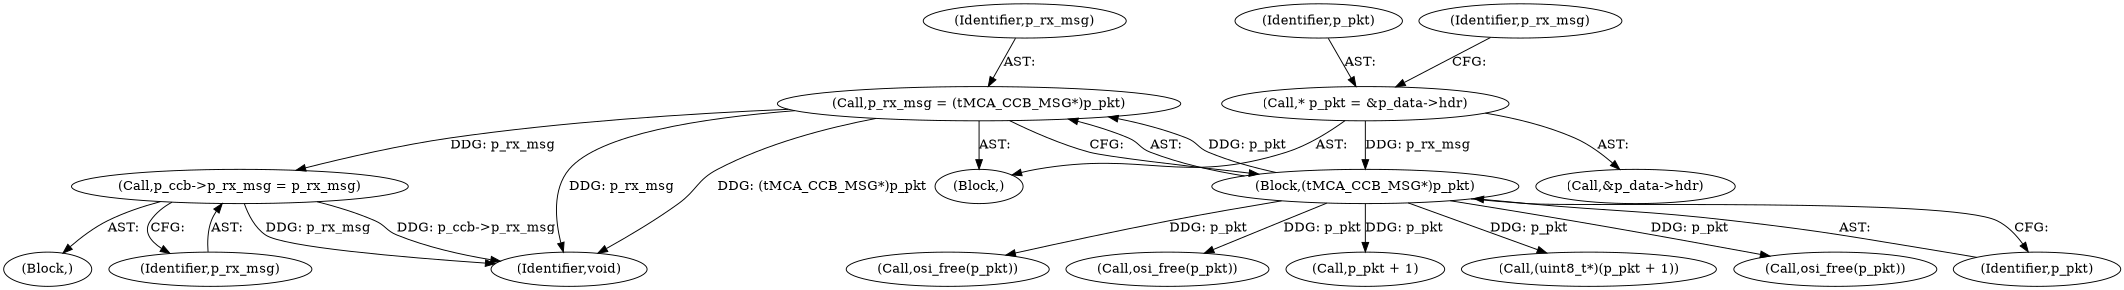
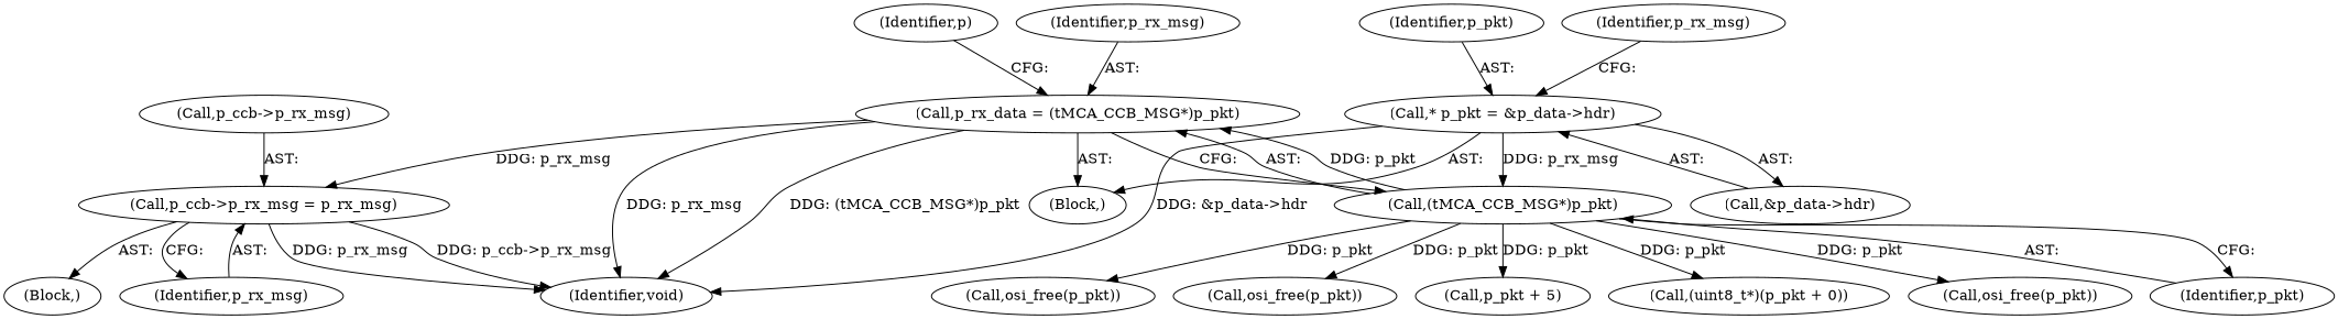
  digraph {
    n1 [label="(Call,p_ccb->p_rx_msg = p_rx_msg)"]
    n2 [label="(Identifier,void)"]
    n3 [label="(Block,)"]
    n4 [label="(Identifier,p_rx_msg)"]
-   n5 [label="(Call,p_rx_msg = (tMCA_CCB_MSG*)p_pkt)"]
-   n6 [label="(Block,(tMCA_CCB_MSG*)p_pkt)"]
+   n5 [label="(Call,p_rx_data = (tMCA_CCB_MSG*)p_pkt)"]
+   n6 [label="(Call,(tMCA_CCB_MSG*)p_pkt)"]
    n7 [label="(Block,)"]
    n8 [label="(Call,osi_free(p_pkt))"]
    n9 [label="(Call,osi_free(p_pkt))"]
-   n10 [label="(Call,p_pkt + 1)"]
-   n11 [label="(Call,(uint8_t*)(p_pkt + 1))"]
+   n10 [label="(Call,p_pkt + 5)"]
+   n11 [label="(Call,(uint8_t*)(p_pkt + 0))"]
    n12 [label="(Call,osi_free(p_pkt))"]
    n13 [label="(Identifier,p_pkt)"]
    n14 [label="(Call,* p_pkt = &p_data->hdr)"]
    n15 [label="(Call,&p_data->hdr)"]
    n16 [label="(Identifier,p_pkt)"]
    n17 [label="(Identifier,p_rx_msg)"]
+   n18 [label="(Call,p_ccb->p_rx_msg)"]
+   n19 [label="(Identifier,p)"]
    n20 [label="(Identifier,p_rx_msg)"]
    n1 -> n2 [label="DDG: p_ccb->p_rx_msg"]
    n1 -> n2 [label="DDG: p_rx_msg"]
    n1 -> n3 [label="AST: "]
    n1 -> n4 [label="CFG: "]
    n4 -> n1 [label="AST: "]
    n5 -> n1 [label="DDG: p_rx_msg"]
    n5 -> n2 [label="DDG: (tMCA_CCB_MSG*)p_pkt"]
    n5 -> n2 [label="DDG: p_rx_msg"]
    n5 -> n6 [label="CFG: "]
    n5 -> n7 [label="AST: "]
    n6 -> n5 [label="AST: "]
    n6 -> n5 [label="DDG: p_pkt"]
    n6 -> n8 [label="DDG: p_pkt"]
    n6 -> n9 [label="DDG: p_pkt"]
    n6 -> n10 [label="DDG: p_pkt"]
    n6 -> n11 [label="DDG: p_pkt"]
    n6 -> n12 [label="DDG: p_pkt"]
    n6 -> n13 [label="CFG: "]
    n13 -> n6 [label="AST: "]
+   n14 -> n2 [label="DDG: &p_data->hdr"]
    n14 -> n6 [label="DDG: p_rx_msg"]
    n14 -> n7 [label="AST: "]
    n14 -> n15 [label="AST: "]
+   n15 -> n14 [label="AST: "]
    n16 -> n14 [label="AST: "]
    n17 -> n14 [label="CFG: "]
+   n18 -> n1 [label="AST: "]
+   n19 -> n5 [label="CFG: "]
    n20 -> n5 [label="AST: "]
  }
